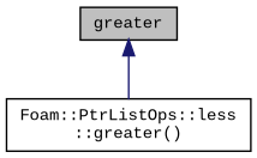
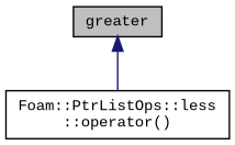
  digraph {
    rankdir=TB
    fontname="Liberation Mono"
    node [color=black fontname="Liberation Mono" fontsize=10 shape=record]
    n1 [fillcolor=grey75 fontcolor=black height=0.2 label=greater style=filled width=0.4]
-   n2 [height=0.2 label="Foam::PtrListOps::less\l::greater()" width=0.4]
+   n2 [height=0.2 label="Foam::PtrListOps::less\l::operator()" width=0.4]
    n1 -> n2 [color=midnightblue dir=back fontname="Liberation Mono" fontsize=10 labelfontname=Helvetica labelfontsize=10 style=solid]
  }
